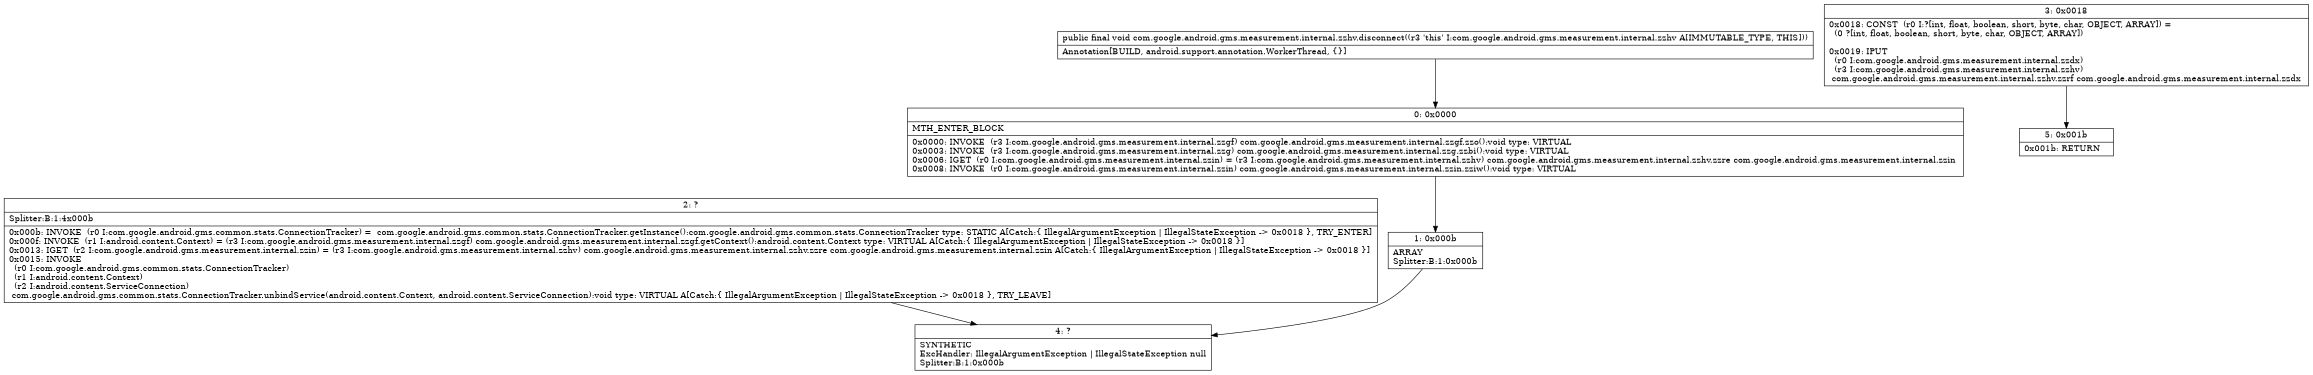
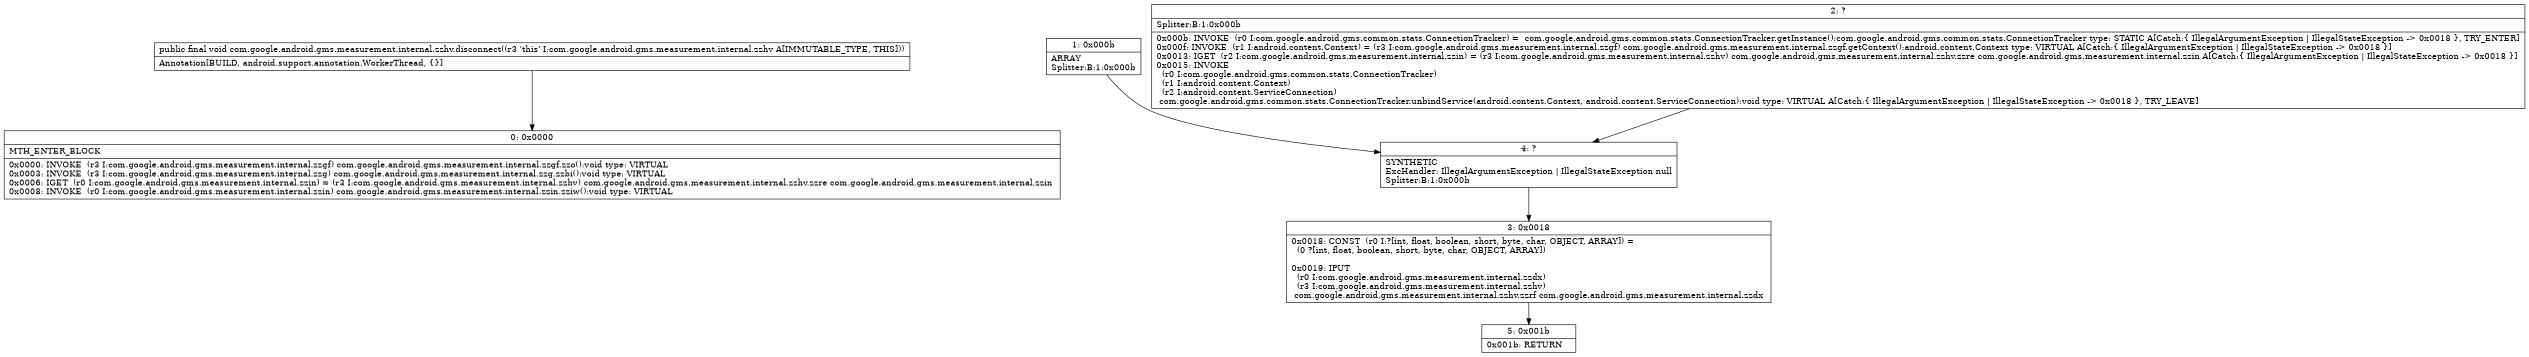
  digraph {
    node [shape=record]
    n1 [label="{0\:\ 0x0000|MTH_ENTER_BLOCK\l|0x0000: INVOKE  (r3 I:com.google.android.gms.measurement.internal.zzgf) com.google.android.gms.measurement.internal.zzgf.zzo():void type: VIRTUAL \l0x0003: INVOKE  (r3 I:com.google.android.gms.measurement.internal.zzg) com.google.android.gms.measurement.internal.zzg.zzbi():void type: VIRTUAL \l0x0006: IGET  (r0 I:com.google.android.gms.measurement.internal.zzin) = (r3 I:com.google.android.gms.measurement.internal.zzhv) com.google.android.gms.measurement.internal.zzhv.zzre com.google.android.gms.measurement.internal.zzin \l0x0008: INVOKE  (r0 I:com.google.android.gms.measurement.internal.zzin) com.google.android.gms.measurement.internal.zzin.zziw():void type: VIRTUAL \l}"]
    n2 [label="{1\:\ 0x000b|ARRAY\lSplitter:B:1:0x000b\l}"]
    n3 [label="{4\:\ ?|SYNTHETIC\lExcHandler: IllegalArgumentException \| IllegalStateException null\lSplitter:B:1:0x000b\l}"]
-   n4 [label="{2\:\ ?|Splitter:B:1:4x000b\l|0x000b: INVOKE  (r0 I:com.google.android.gms.common.stats.ConnectionTracker) =  com.google.android.gms.common.stats.ConnectionTracker.getInstance():com.google.android.gms.common.stats.ConnectionTracker type: STATIC A[Catch:\{ IllegalArgumentException \| IllegalStateException \-\> 0x0018 \}, TRY_ENTER]\l0x000f: INVOKE  (r1 I:android.content.Context) = (r3 I:com.google.android.gms.measurement.internal.zzgf) com.google.android.gms.measurement.internal.zzgf.getContext():android.content.Context type: VIRTUAL A[Catch:\{ IllegalArgumentException \| IllegalStateException \-\> 0x0018 \}]\l0x0013: IGET  (r2 I:com.google.android.gms.measurement.internal.zzin) = (r3 I:com.google.android.gms.measurement.internal.zzhv) com.google.android.gms.measurement.internal.zzhv.zzre com.google.android.gms.measurement.internal.zzin A[Catch:\{ IllegalArgumentException \| IllegalStateException \-\> 0x0018 \}]\l0x0015: INVOKE  \l  (r0 I:com.google.android.gms.common.stats.ConnectionTracker)\l  (r1 I:android.content.Context)\l  (r2 I:android.content.ServiceConnection)\l com.google.android.gms.common.stats.ConnectionTracker.unbindService(android.content.Context, android.content.ServiceConnection):void type: VIRTUAL A[Catch:\{ IllegalArgumentException \| IllegalStateException \-\> 0x0018 \}, TRY_LEAVE]\l}"]
+   n4 [label="{2\:\ ?|Splitter:B:1:0x000b\l|0x000b: INVOKE  (r0 I:com.google.android.gms.common.stats.ConnectionTracker) =  com.google.android.gms.common.stats.ConnectionTracker.getInstance():com.google.android.gms.common.stats.ConnectionTracker type: STATIC A[Catch:\{ IllegalArgumentException \| IllegalStateException \-\> 0x0018 \}, TRY_ENTER]\l0x000f: INVOKE  (r1 I:android.content.Context) = (r3 I:com.google.android.gms.measurement.internal.zzgf) com.google.android.gms.measurement.internal.zzgf.getContext():android.content.Context type: VIRTUAL A[Catch:\{ IllegalArgumentException \| IllegalStateException \-\> 0x0018 \}]\l0x0013: IGET  (r2 I:com.google.android.gms.measurement.internal.zzin) = (r3 I:com.google.android.gms.measurement.internal.zzhv) com.google.android.gms.measurement.internal.zzhv.zzre com.google.android.gms.measurement.internal.zzin A[Catch:\{ IllegalArgumentException \| IllegalStateException \-\> 0x0018 \}]\l0x0015: INVOKE  \l  (r0 I:com.google.android.gms.common.stats.ConnectionTracker)\l  (r1 I:android.content.Context)\l  (r2 I:android.content.ServiceConnection)\l com.google.android.gms.common.stats.ConnectionTracker.unbindService(android.content.Context, android.content.ServiceConnection):void type: VIRTUAL A[Catch:\{ IllegalArgumentException \| IllegalStateException \-\> 0x0018 \}, TRY_LEAVE]\l}"]
    n5 [label="{3\:\ 0x0018|0x0018: CONST  (r0 I:?[int, float, boolean, short, byte, char, OBJECT, ARRAY]) = \l  (0 ?[int, float, boolean, short, byte, char, OBJECT, ARRAY])\l \l0x0019: IPUT  \l  (r0 I:com.google.android.gms.measurement.internal.zzdx)\l  (r3 I:com.google.android.gms.measurement.internal.zzhv)\l com.google.android.gms.measurement.internal.zzhv.zzrf com.google.android.gms.measurement.internal.zzdx \l}"]
    n6 [label="{5\:\ 0x001b|0x001b: RETURN   \l}"]
    n7 [label="{public final void com.google.android.gms.measurement.internal.zzhv.disconnect((r3 'this' I:com.google.android.gms.measurement.internal.zzhv A[IMMUTABLE_TYPE, THIS]))  | Annotation[BUILD, android.support.annotation.WorkerThread, \{\}]\l}"]
-   n1 -> n2
    n2 -> n3
+   n3 -> n5
    n4 -> n3
    n5 -> n6
    n7 -> n1
  }
